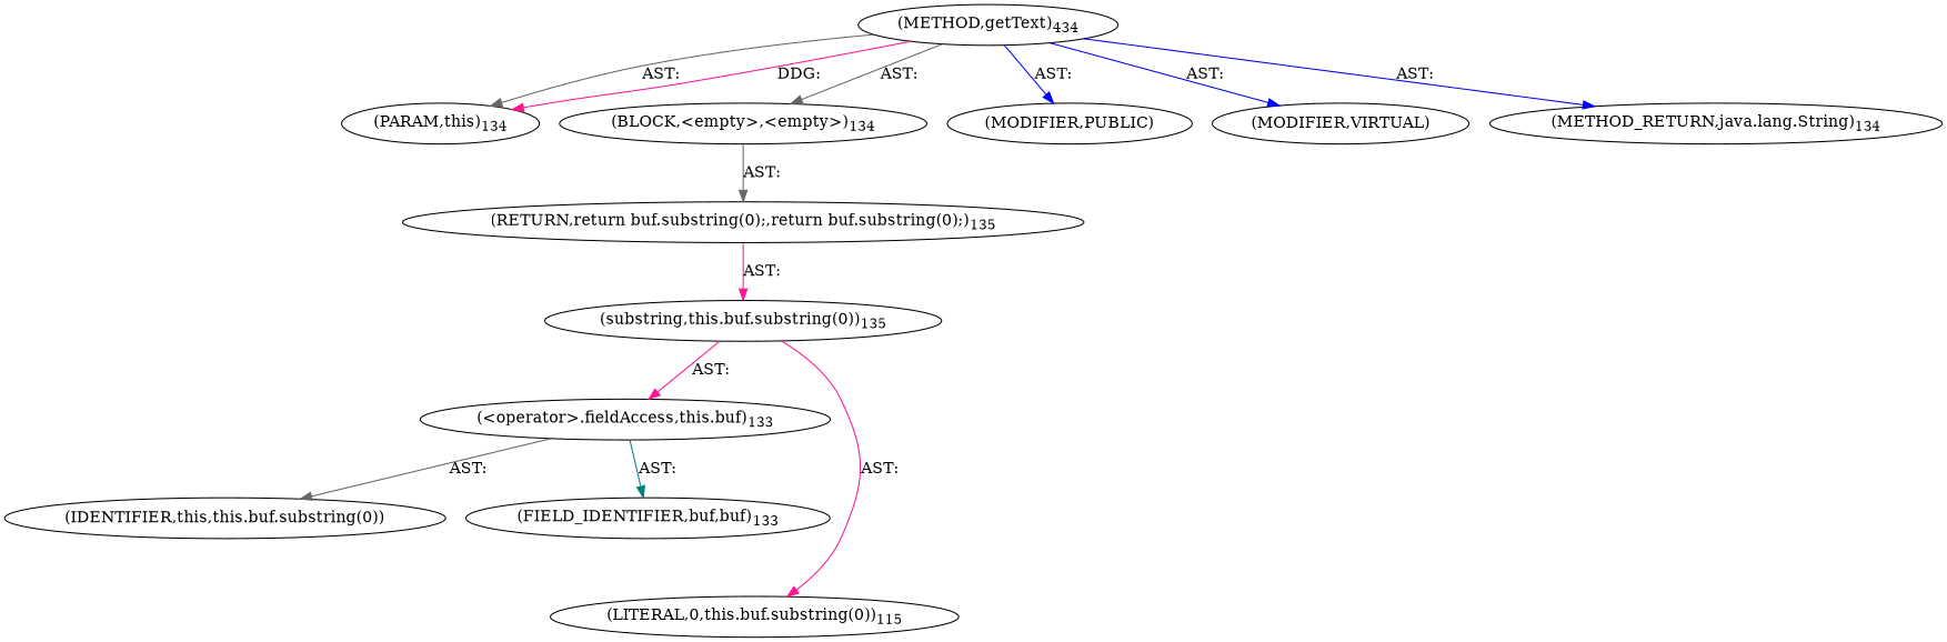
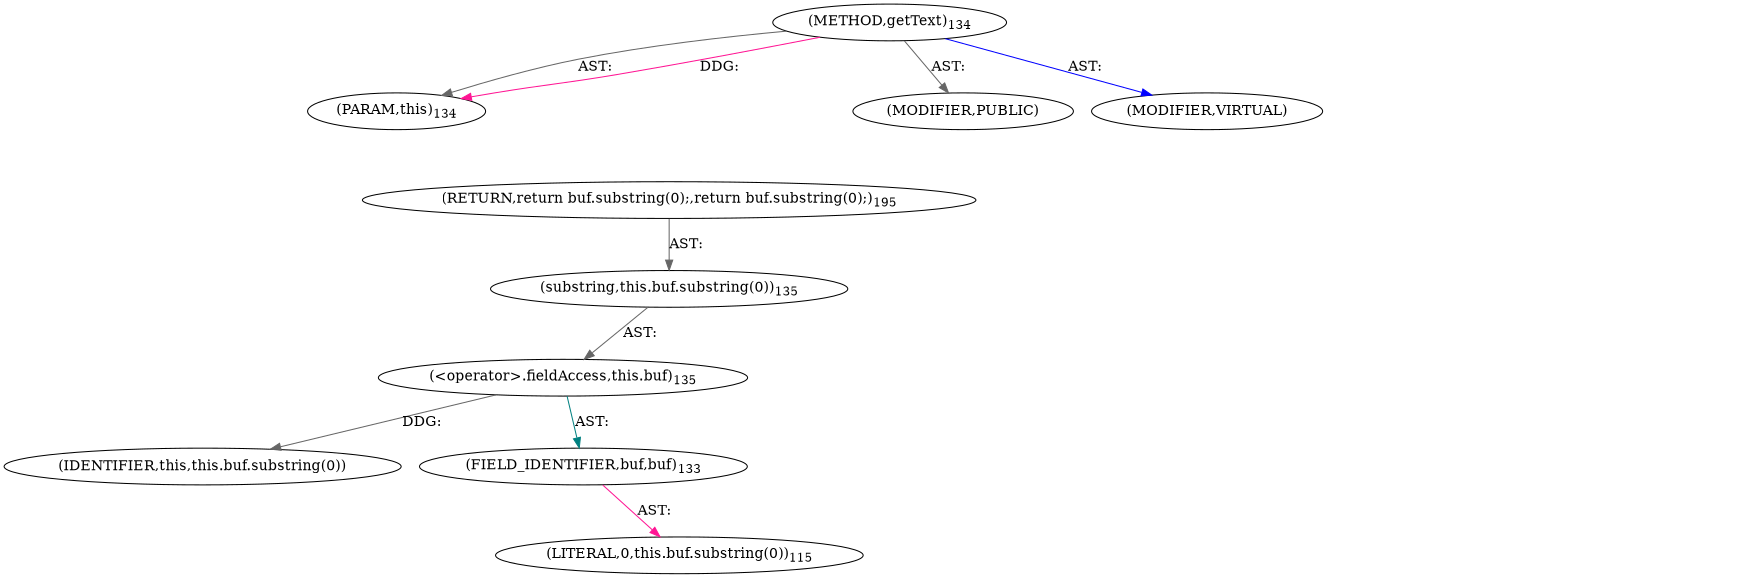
  digraph {
    edge [color=gray40]
-   n1 [label=<(METHOD,getText)<SUB>434</SUB>>]
+   n1 [label=<(METHOD,getText)<SUB>134</SUB>>]
    n2 [label=<(PARAM,this)<SUB>134</SUB>>]
-   n3 [label=<(BLOCK,&lt;empty&gt;,&lt;empty&gt;)<SUB>134</SUB>>]
    n4 [label=<(MODIFIER,PUBLIC)>]
    n5 [label=<(MODIFIER,VIRTUAL)>]
-   n6 [label=<(METHOD_RETURN,java.lang.String)<SUB>134</SUB>>]
-   n7 [label=<(RETURN,return buf.substring(0);,return buf.substring(0);)<SUB>135</SUB>>]
+   n7 [label=<(RETURN,return buf.substring(0);,return buf.substring(0);)<SUB>195</SUB>>]
    n8 [label=<(substring,this.buf.substring(0))<SUB>135</SUB>>]
-   n9 [label=<(&lt;operator&gt;.fieldAccess,this.buf)<SUB>133</SUB>>]
+   n9 [label=<(&lt;operator&gt;.fieldAccess,this.buf)<SUB>135</SUB>>]
    n10 [label=<(LITERAL,0,this.buf.substring(0))<SUB>115</SUB>>]
    n11 [label=<(IDENTIFIER,this,this.buf.substring(0))>]
    n12 [label=<(FIELD_IDENTIFIER,buf,buf)<SUB>133</SUB>>]
    n1 -> n2 [label="AST: "]
    n1 -> n2 [color=deeppink label="DDG: "]
-   n1 -> n3 [label="AST: "]
-   n1 -> n4 [color=blue label="AST: "]
+   n1 -> n4 [label="AST: "]
    n1 -> n5 [color=blue label="AST: "]
-   n1 -> n6 [color=blue label="AST: "]
-   n3 -> n7 [label="AST: "]
-   n7 -> n8 [color=deeppink label="AST: "]
-   n8 -> n9 [color=deeppink label="AST: "]
-   n8 -> n10 [color=deeppink label="AST: "]
-   n9 -> n11 [label="AST: "]
+   n7 -> n8 [label="AST: "]
+   n8 -> n9 [label="AST: "]
+   n12 -> n10 [color=deeppink label="AST: "]
+   n9 -> n11 [label="DDG: "]
    n9 -> n12 [color=teal label="AST: "]
  }
